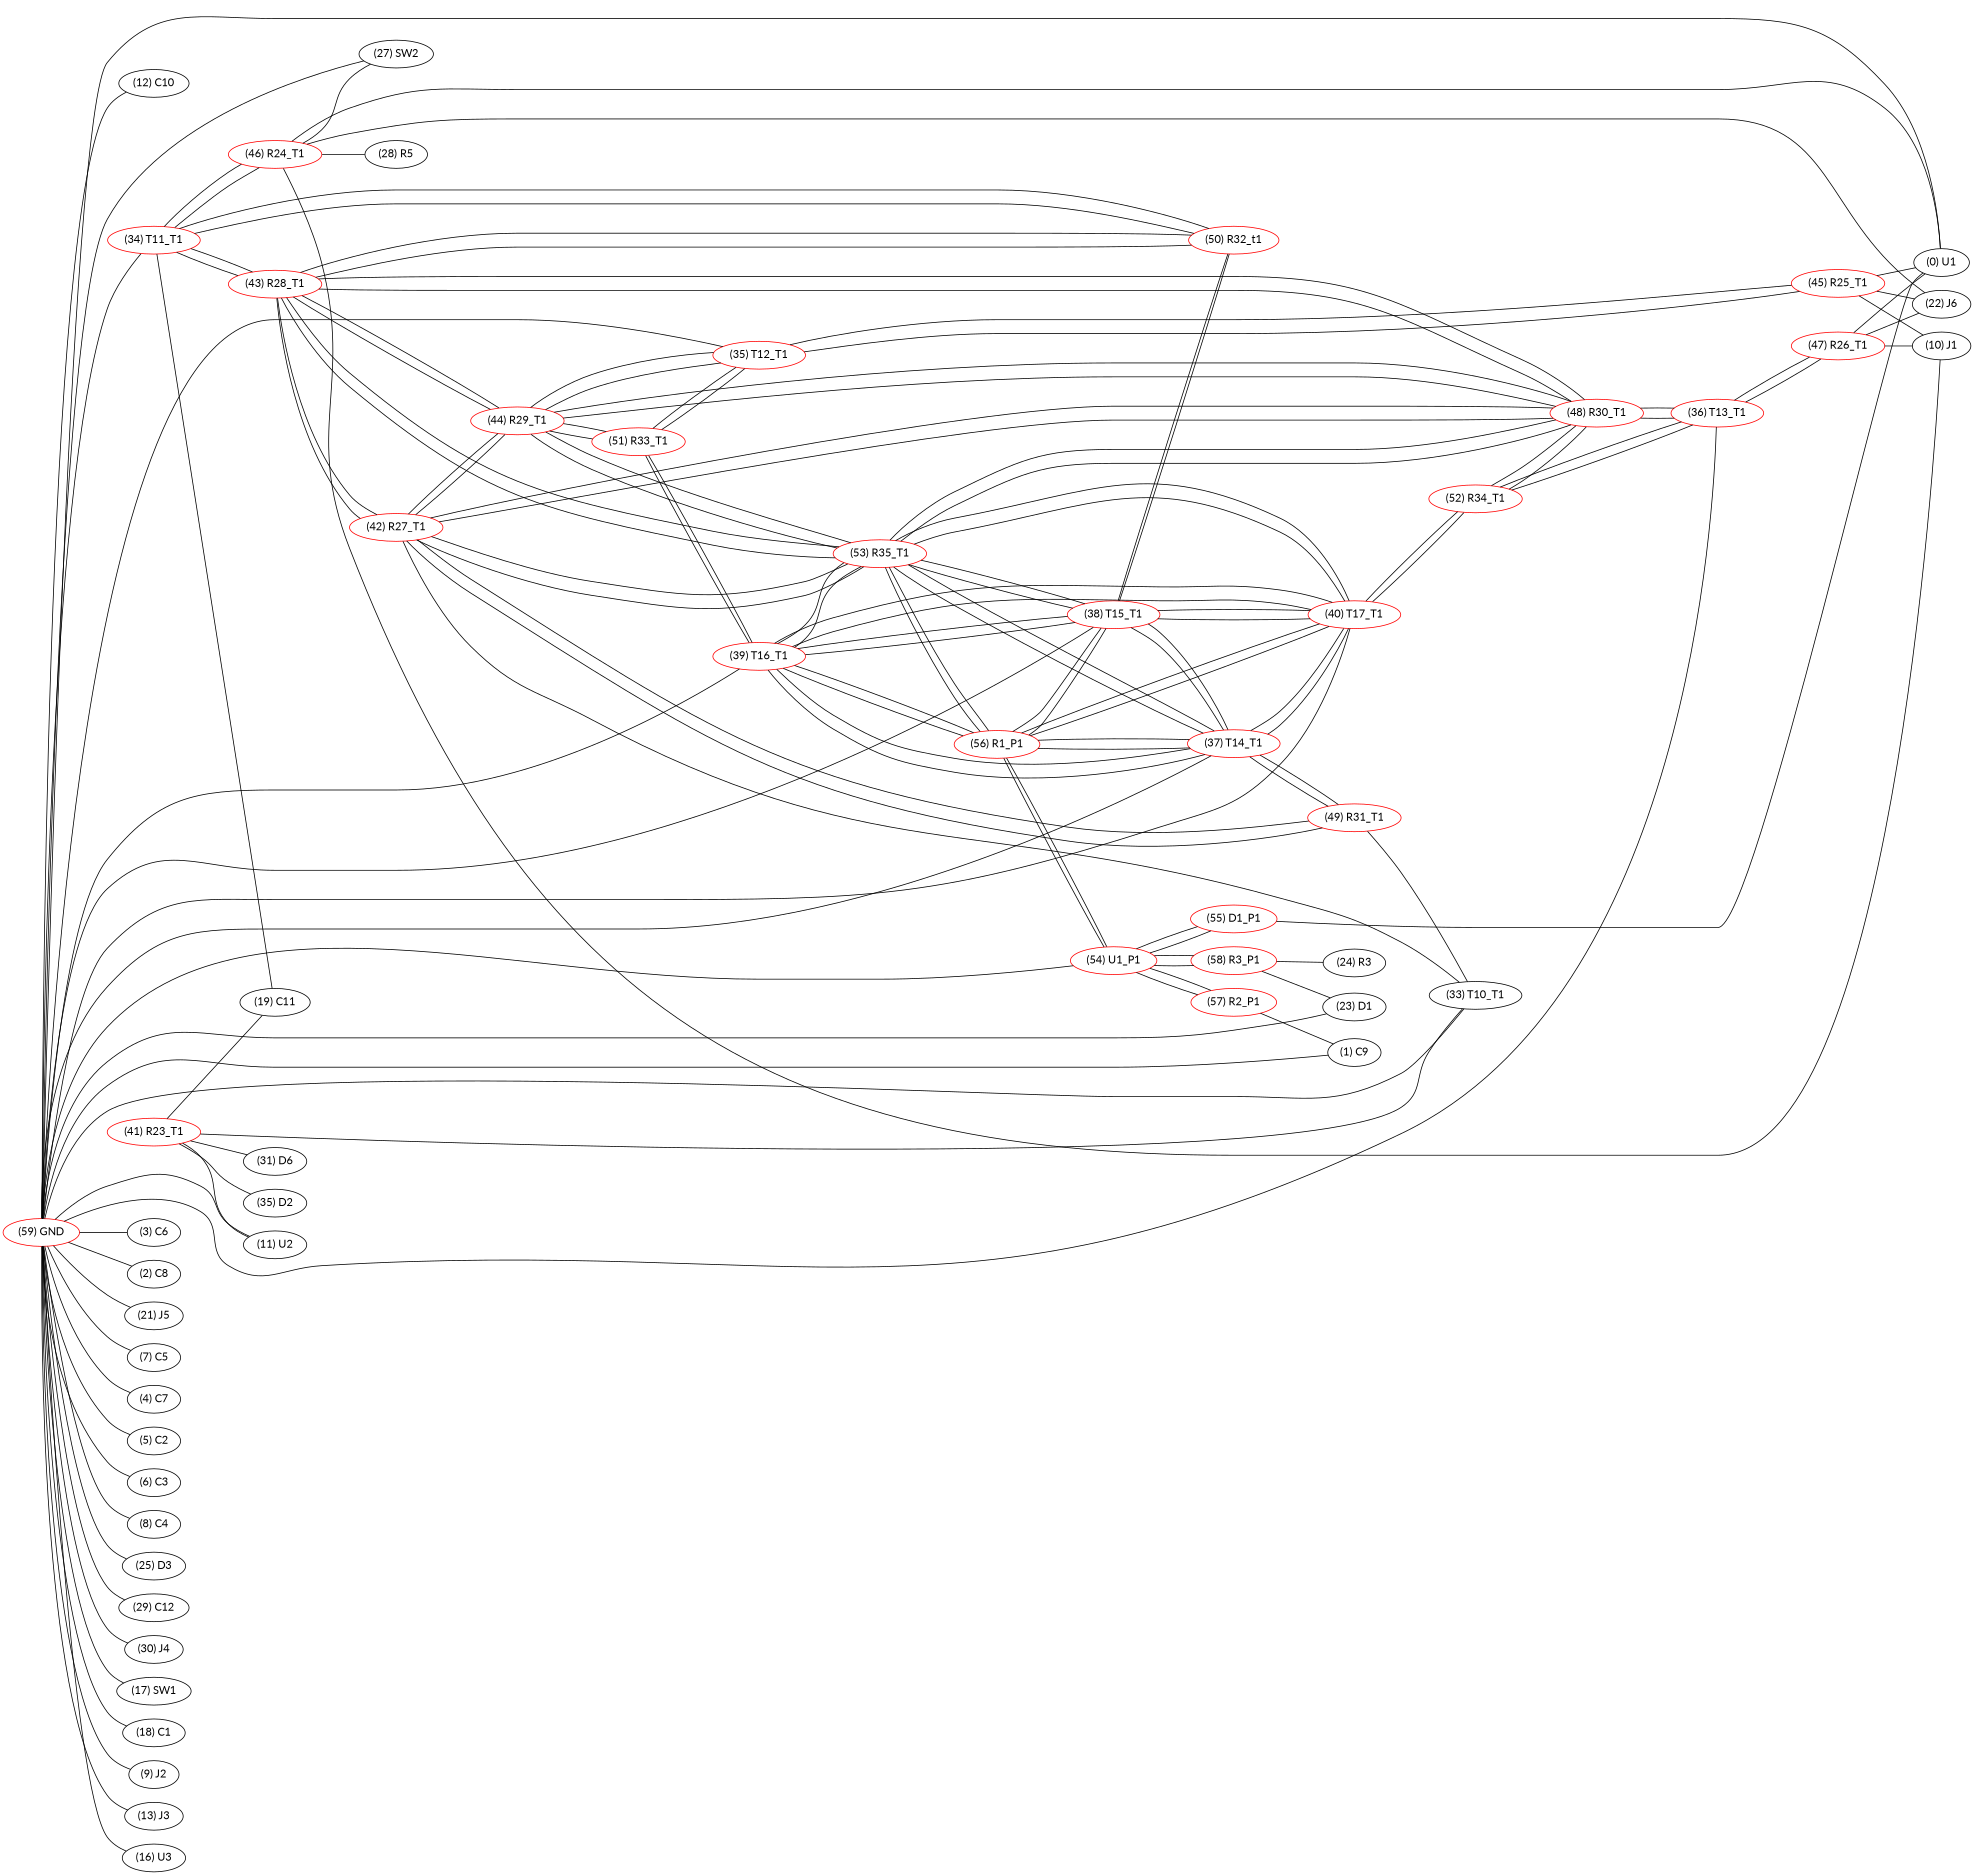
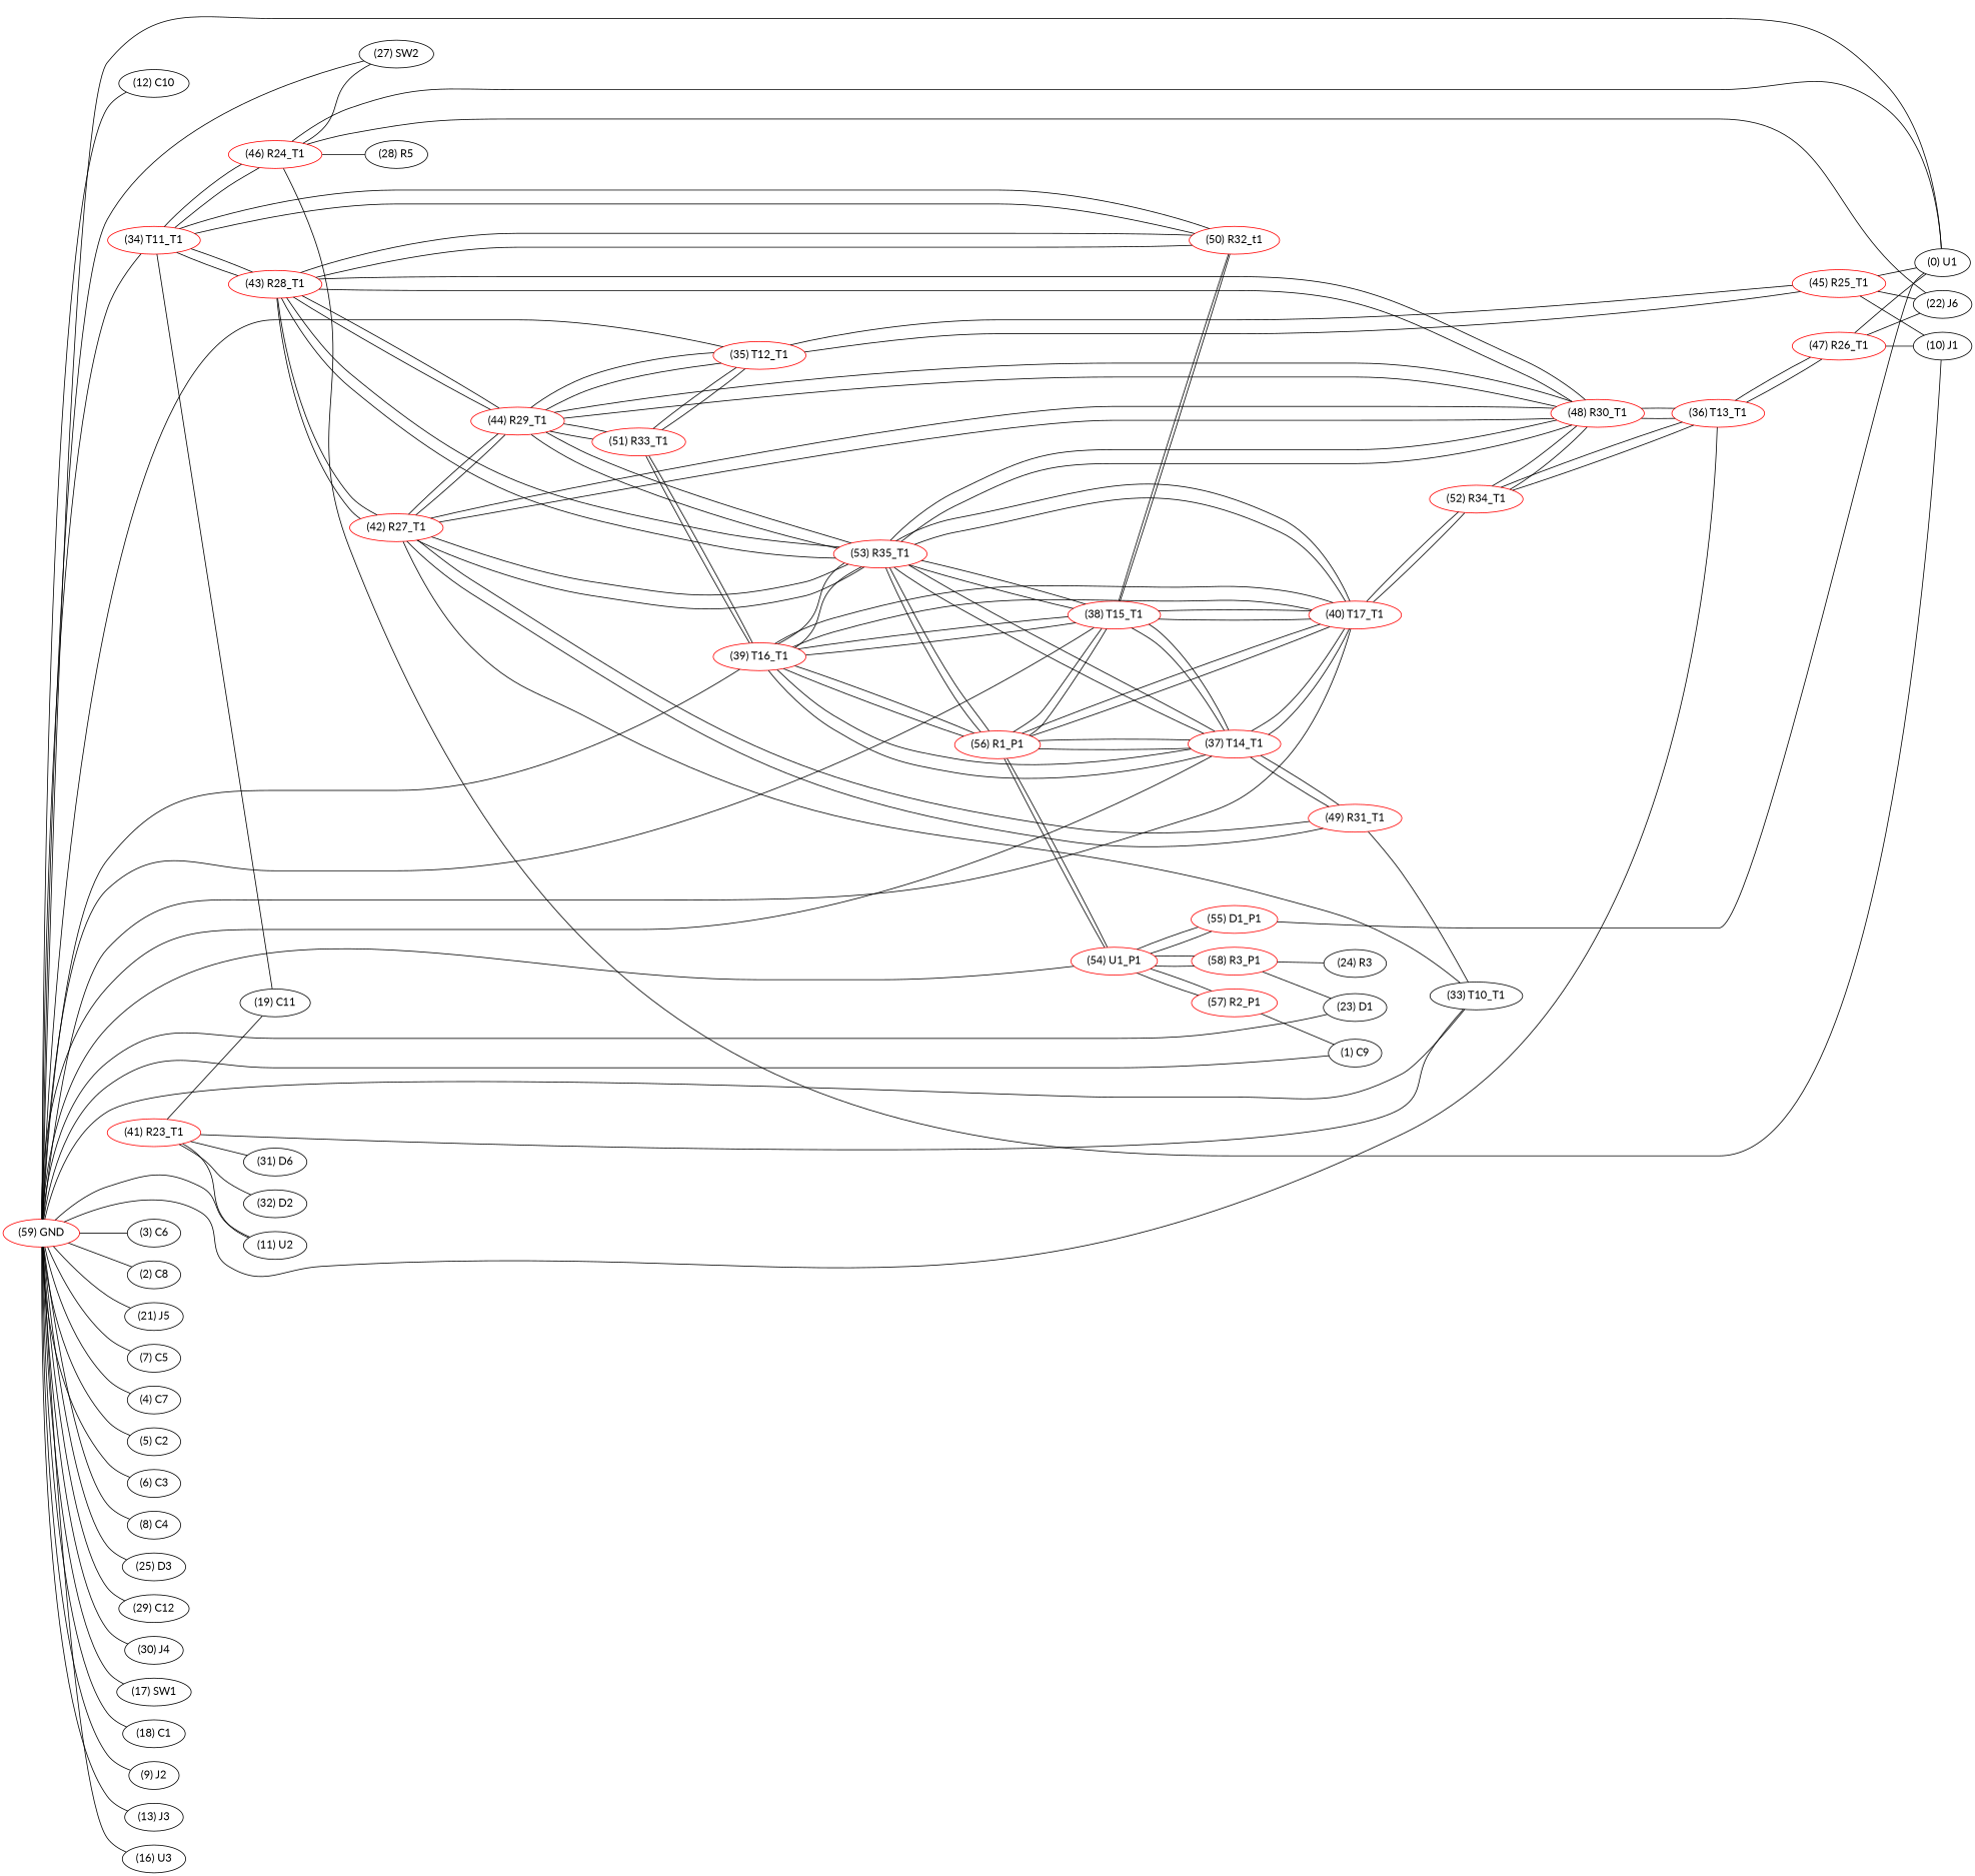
  graph {
    fontname=Lato
    rankdir=LR
    node [fontname=Lato]
    edge [fontname=Lato]
    n1 [color=red label="(34) T11_T1"]
    n2 [color=red label="(46) R24_T1"]
    n3 [color=red label="(43) R28_T1"]
    n4 [color=red label="(50) R32_t1"]
    n5 [label="(19) C11"]
    n6 [label="(22) J6"]
    n7 [label="(0) U1"]
    n8 [label="(10) J1"]
    n9 [label="(28) R5"]
    n10 [label="(27) SW2"]
    n11 [color=red label="(44) R29_T1"]
    n12 [color=red label="(48) R30_T1"]
    n13 [color=red label="(53) R35_T1"]
    n14 [color=red label="(42) R27_T1"]
    n15 [color=red label="(38) T15_T1"]
    n16 [color=red label="(35) T12_T1"]
    n17 [color=red label="(51) R33_T1"]
    n18 [color=red label="(36) T13_T1"]
    n19 [color=red label="(52) R34_T1"]
    n20 [color=red label="(39) T16_T1"]
    n21 [color=red label="(40) T17_T1"]
    n22 [color=red label="(37) T14_T1"]
    n23 [color=red label="(56) R1_P1"]
    n24 [color=red label="(49) R31_T1"]
    n25 [label="(33) T10_T1"]
    n26 [color=red label="(45) R25_T1"]
    n27 [color=red label="(47) R26_T1"]
    n28 [color=red label="(54) U1_P1"]
    n29 [color=red label="(55) D1_P1"]
    n30 [color=red label="(57) R2_P1"]
    n31 [color=red label="(58) R3_P1"]
    n32 [color=red label="(41) R23_T1"]
-   n33 [label="(35) D2"]
+   n33 [label="(32) D2"]
    n34 [label="(31) D6"]
    n35 [label="(11) U2"]
    n36 [label="(1) C9"]
    n37 [label="(23) D1"]
    n38 [label="(24) R3"]
    n39 [color=red label="(59) GND"]
    n40 [label="(3) C6"]
    n41 [label="(2) C8"]
    n42 [label="(21) J5"]
    n43 [label="(7) C5"]
    n44 [label="(4) C7"]
    n45 [label="(5) C2"]
    n46 [label="(6) C3"]
    n47 [label="(8) C4"]
    n48 [label="(25) D3"]
    n49 [label="(29) C12"]
    n50 [label="(30) J4"]
    n51 [label="(17) SW1"]
    n52 [label="(18) C1"]
    n53 [label="(9) J2"]
    n54 [label="(13) J3"]
    n55 [label="(16) U3"]
    n56 [label="(12) C10"]
    n1 -- n2
    n1 -- n3
    n1 -- n4
    n1 -- n5
    n2 -- n1
    n2 -- n6
    n2 -- n7
    n2 -- n8
    n2 -- n9
    n2 -- n10
    n3 -- n1
    n3 -- n4
    n3 -- n11
    n3 -- n12
    n3 -- n13
    n3 -- n14
    n4 -- n1
    n4 -- n3
    n4 -- n15
    n11 -- n3
    n11 -- n12
    n11 -- n13
    n11 -- n14
    n11 -- n16
    n11 -- n17
    n12 -- n3
    n12 -- n11
    n12 -- n13
    n12 -- n14
    n12 -- n18
    n12 -- n19
    n13 -- n3
    n13 -- n11
    n13 -- n12
    n13 -- n14
    n13 -- n15
    n13 -- n20
    n13 -- n21
    n13 -- n22
    n13 -- n23
    n14 -- n3
    n14 -- n11
    n14 -- n12
    n14 -- n13
    n14 -- n24
    n14 -- n25
    n15 -- n4
    n15 -- n13
    n15 -- n20
    n15 -- n21
    n15 -- n22
    n15 -- n23
    n16 -- n11
    n16 -- n17
    n16 -- n26
    n17 -- n11
    n17 -- n16
    n17 -- n20
    n18 -- n12
    n18 -- n19
    n18 -- n27
    n19 -- n12
    n19 -- n18
    n19 -- n21
    n20 -- n13
    n20 -- n15
    n20 -- n17
    n20 -- n21
    n20 -- n22
    n20 -- n23
    n21 -- n13
    n21 -- n15
    n21 -- n19
    n21 -- n20
    n21 -- n22
    n21 -- n23
    n22 -- n13
    n22 -- n15
    n22 -- n20
    n22 -- n21
    n22 -- n23
    n22 -- n24
    n23 -- n13
    n23 -- n15
    n23 -- n20
    n23 -- n21
    n23 -- n22
    n23 -- n28
    n24 -- n14
    n24 -- n22
    n24 -- n25
    n26 -- n6
    n26 -- n7
    n26 -- n8
    n26 -- n16
    n27 -- n6
    n27 -- n7
    n27 -- n8
    n27 -- n18
    n28 -- n23
    n28 -- n29
    n28 -- n30
    n28 -- n31
    n29 -- n7
    n29 -- n28
    n30 -- n28
    n30 -- n36
    n31 -- n28
    n31 -- n37
    n31 -- n38
    n32 -- n5
    n32 -- n25
    n32 -- n33
    n32 -- n34
    n32 -- n35
    n39 -- n1
    n39 -- n7
    n39 -- n10
    n39 -- n15
    n39 -- n16
    n39 -- n18
    n39 -- n20
    n39 -- n21
    n39 -- n22
    n39 -- n25
    n39 -- n28
    n39 -- n35
    n39 -- n36
    n39 -- n37
    n39 -- n40
    n39 -- n41
    n39 -- n42
    n39 -- n43
    n39 -- n44
    n39 -- n45
    n39 -- n46
    n39 -- n47
    n39 -- n48
    n39 -- n49
    n39 -- n50
    n39 -- n51
    n39 -- n52
    n39 -- n53
    n39 -- n54
    n39 -- n55
    n39 -- n56
  }
